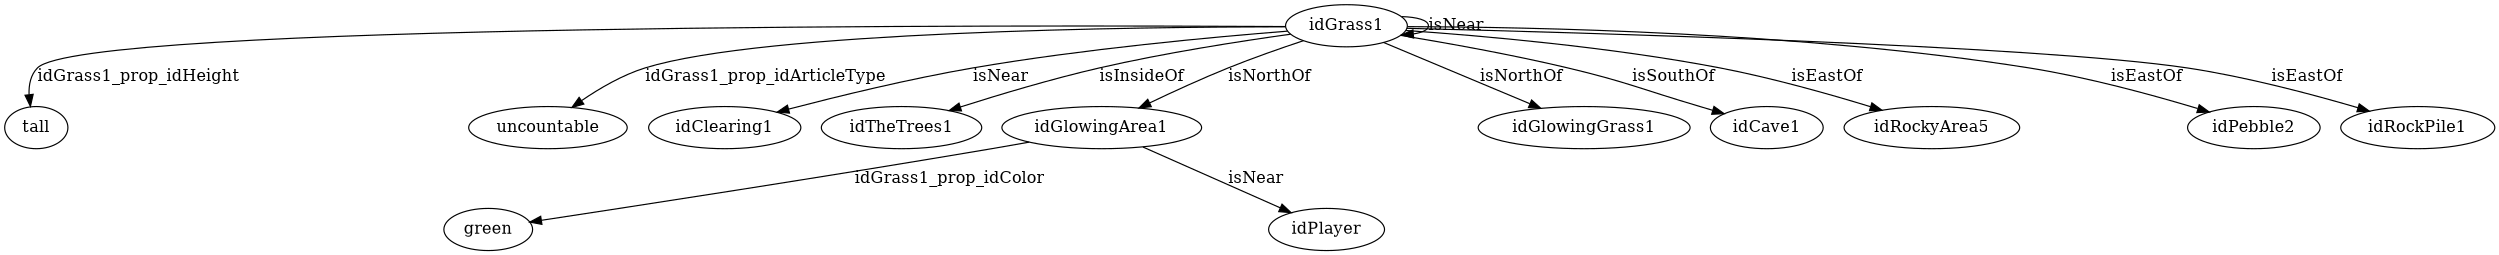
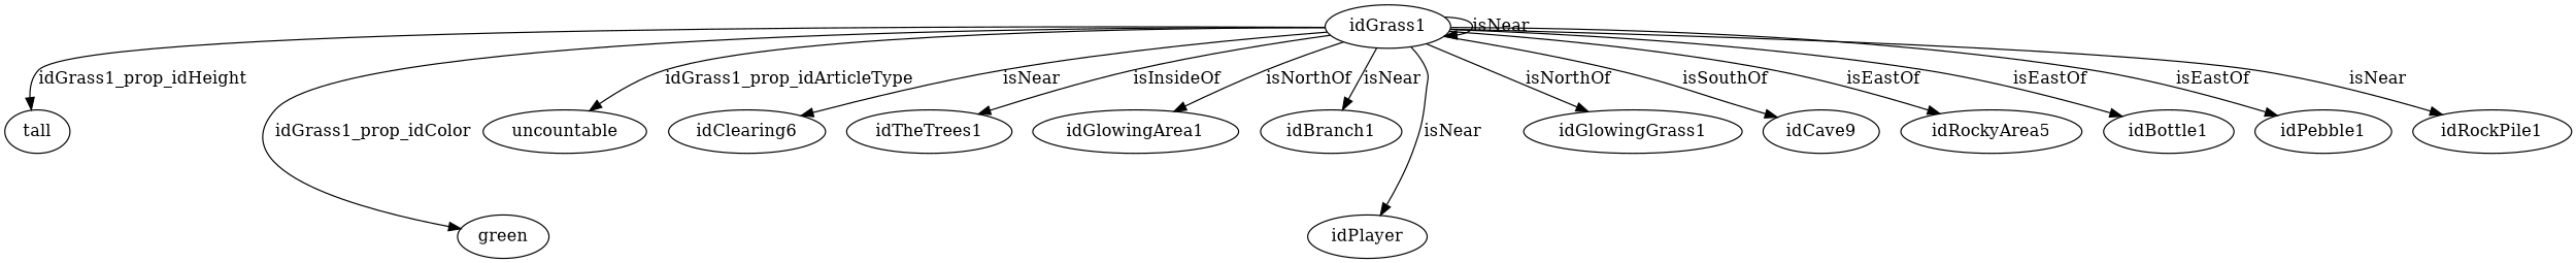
  digraph {
    node [node_type=entity_node]
    edge [edge_type=relationship]
    idGrass1
    tall [node_type=property_node]
    green [node_type=property_node]
    uncountable [node_type=property_node]
-   idClearing1
+   idClearing1 [label=idClearing6]
    idTheTrees1
    idPlayer
+   idBranch1
    idGlowingArea1
    idGlowingGrass1
-   idCave1
+   idCave1 [label=idCave9]
    n12 [label=idRockyArea5]
-   idPebble1 [label=idPebble2]
+   idBottle1
+   idPebble1
    idRockPile1
    idGrass1 -> idGrass1 [label=isNear]
    idGrass1 -> tall [edge_type=property label=idGrass1_prop_idHeight]
-   idGlowingArea1 -> green [edge_type=property label=idGrass1_prop_idColor]
+   idGrass1 -> green [edge_type=property label=idGrass1_prop_idColor]
    idGrass1 -> uncountable [edge_type=property label=idGrass1_prop_idArticleType]
    idGrass1 -> idClearing1 [label=isNear]
    idGrass1 -> idTheTrees1 [label=isInsideOf]
-   idGlowingArea1 -> idPlayer [label=isNear]
+   idGrass1 -> idPlayer [label=isNear]
+   idGrass1 -> idBranch1 [label=isNear]
    idGrass1 -> idGlowingArea1 [label=isNorthOf]
    idGrass1 -> idGlowingGrass1 [label=isNorthOf]
    idGrass1 -> idCave1 [label=isSouthOf]
    idGrass1 -> n12 [label=isEastOf]
+   idGrass1 -> idBottle1 [label=isEastOf]
    idGrass1 -> idPebble1 [label=isEastOf]
-   idGrass1 -> idRockPile1 [label=isEastOf]
+   idGrass1 -> idRockPile1 [label=isNear]
  }
